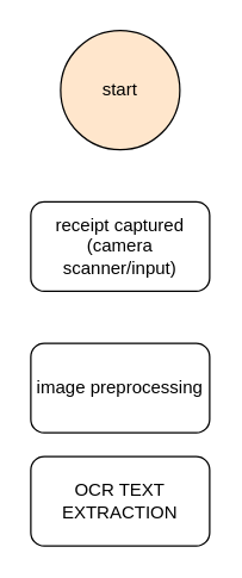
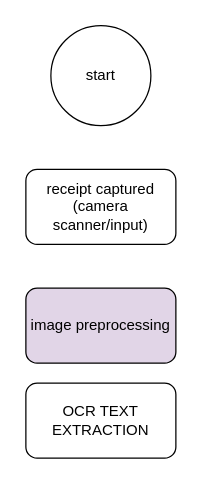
  <mxCell id="0" />
  <mxCell id="1" parent="0" />
- <mxCell id="2" value="start" style="ellipse;whiteSpace=wrap;html=1;aspect=fixed;fillColor=#ffe6cc;" vertex="1" parent="1"><mxGeometry x="40" y="20" width="80" height="80" as="geometry" /></mxCell>
+ <mxCell id="2" value="start" style="ellipse;whiteSpace=wrap;html=1;aspect=fixed;" vertex="1" parent="1"><mxGeometry x="40" y="20" width="80" height="80" as="geometry" /></mxCell>
  <mxCell id="3" value="receipt captured&lt;div&gt;(camera scanner/input)&lt;/div&gt;" style="rounded=1;whiteSpace=wrap;html=1;" vertex="1" parent="1"><mxGeometry x="20" y="135" width="120" height="60" as="geometry" /></mxCell>
- <mxCell id="4" value="image preprocessing" style="rounded=1;whiteSpace=wrap;html=1;" vertex="1" parent="1"><mxGeometry x="20" y="230" width="120" height="60" as="geometry" /></mxCell>
+ <mxCell id="4" value="image preprocessing" style="rounded=1;whiteSpace=wrap;html=1;fillColor=#e1d5e7;" vertex="1" parent="1"><mxGeometry x="20" y="230" width="120" height="60" as="geometry" /></mxCell>
  <mxCell id="5" value="OCR TEXT EXTRACTION" style="rounded=1;whiteSpace=wrap;html=1;" vertex="1" parent="1"><mxGeometry x="20" y="306" width="120" height="60" as="geometry" /></mxCell>
